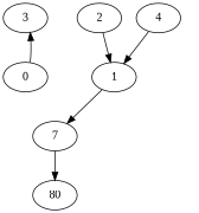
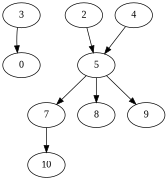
  digraph {
    fontname="Liberation Serif"
    node [alpha=0.04 fontname="Liberation Serif"]
    edge [fontname="Liberation Serif"]
    3 [expect_size=16258048]
    n2 [alpha=0.08 expect_size=24865792 label=0]
    2 [alpha=0.19 expect_size=7582720]
-   5 [alpha=0.07 expect_size=22329344 label=1]
+   5 [alpha=0.07 expect_size=22329344]
    4 [alpha=0.14 expect_size=34706432]
    7 [alpha=0.09 expect_size=45423616]
-   10 [alpha=0.08 expect_size=37703680 label=80]
-   n2 -> 3
+   8 [expect_size=45972480]
+   9 [alpha=0.12 expect_size=15912960]
+   10 [alpha=0.08 expect_size=37703680]
+   3 -> n2
    2 -> 5
    5 -> 7
+   5 -> 8
+   5 -> 9
    4 -> 5
    7 -> 10
  }
